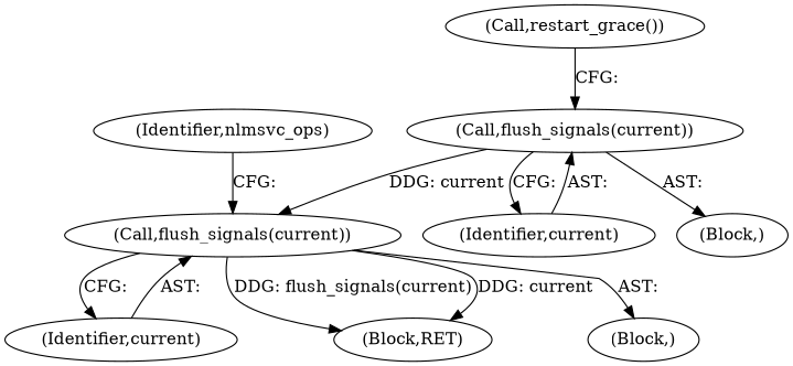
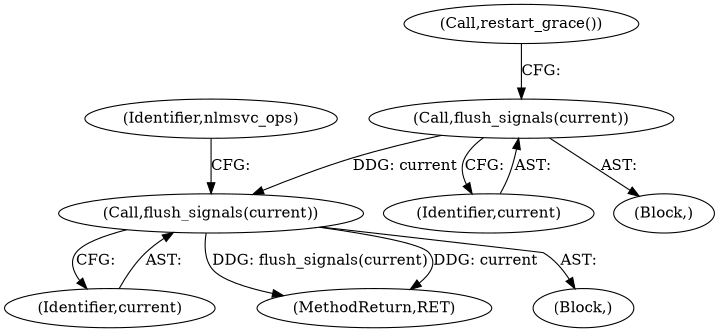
  digraph {
    n1 [label="(Call,flush_signals(current))"]
    n2 [label="(Call,flush_signals(current))"]
    n3 [label="(Identifier,current)"]
    n4 [label="(Block,)"]
    n5 [label="(Identifier,current)"]
-   n6 [label="(Block,RET)"]
+   n6 [label="(MethodReturn,RET)"]
    n7 [label="(Block,)"]
    n8 [label="(Call,restart_grace())"]
    n9 [label="(Identifier,nlmsvc_ops)"]
    n1 -> n2 [label="DDG: current"]
    n1 -> n3 [label="CFG: "]
    n1 -> n4 [label="AST: "]
    n2 -> n5 [label="CFG: "]
    n2 -> n6 [label="DDG: flush_signals(current)"]
    n2 -> n6 [label="DDG: current"]
    n2 -> n7 [label="AST: "]
    n3 -> n1 [label="AST: "]
    n5 -> n2 [label="AST: "]
    n8 -> n1 [label="CFG: "]
    n9 -> n2 [label="CFG: "]
  }
